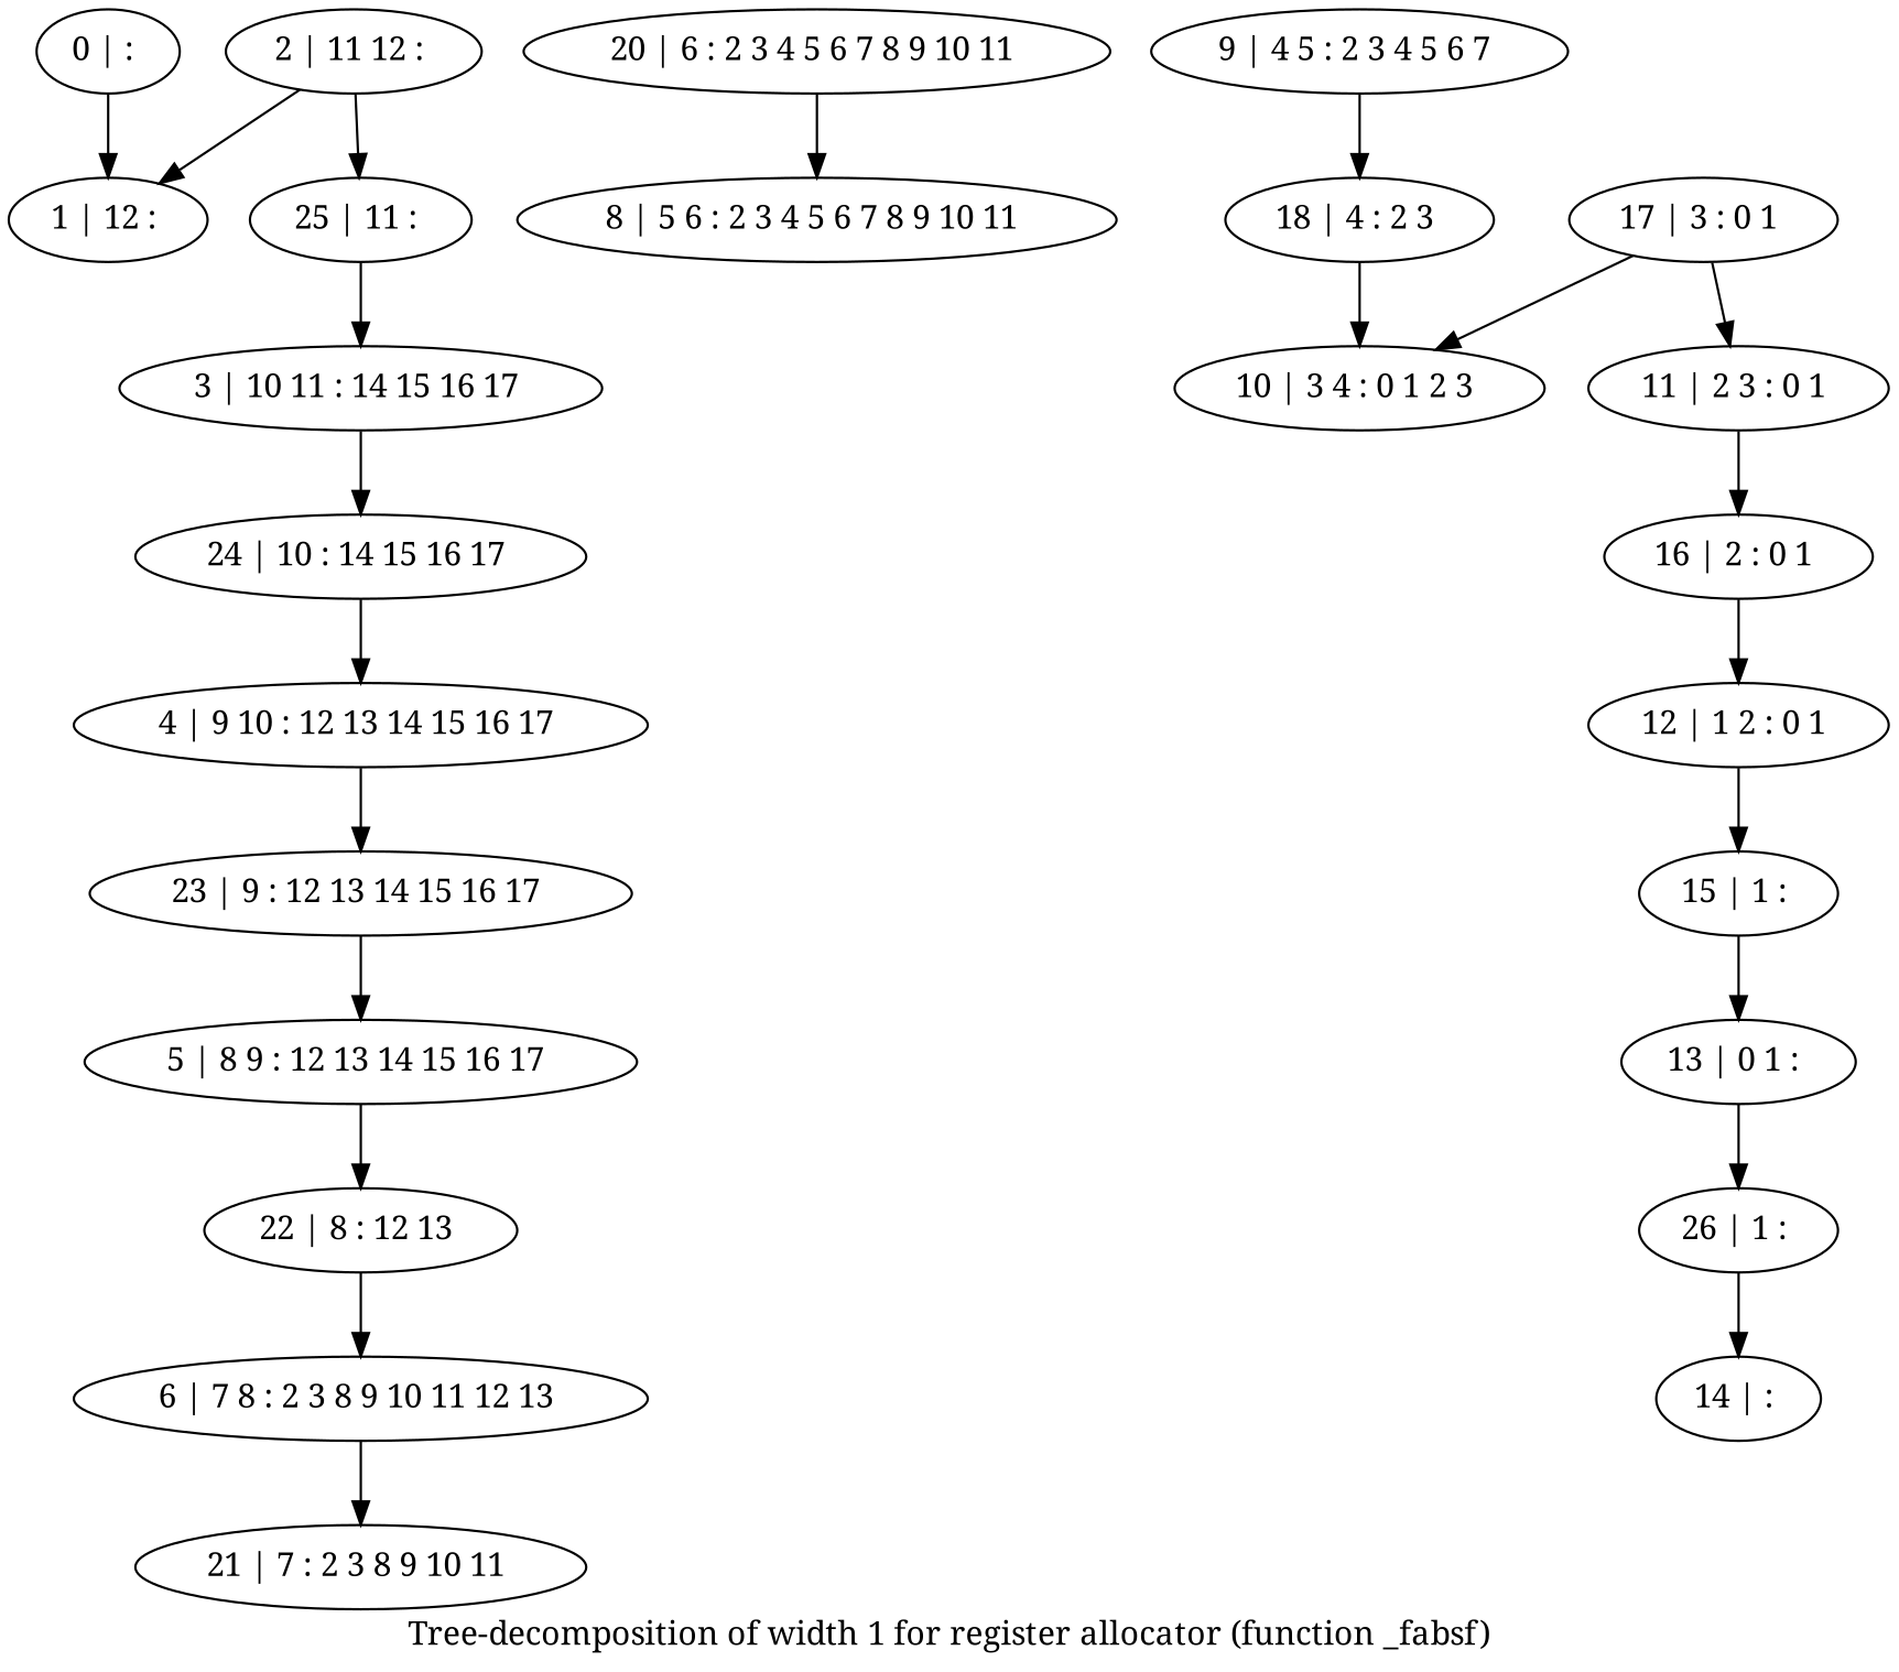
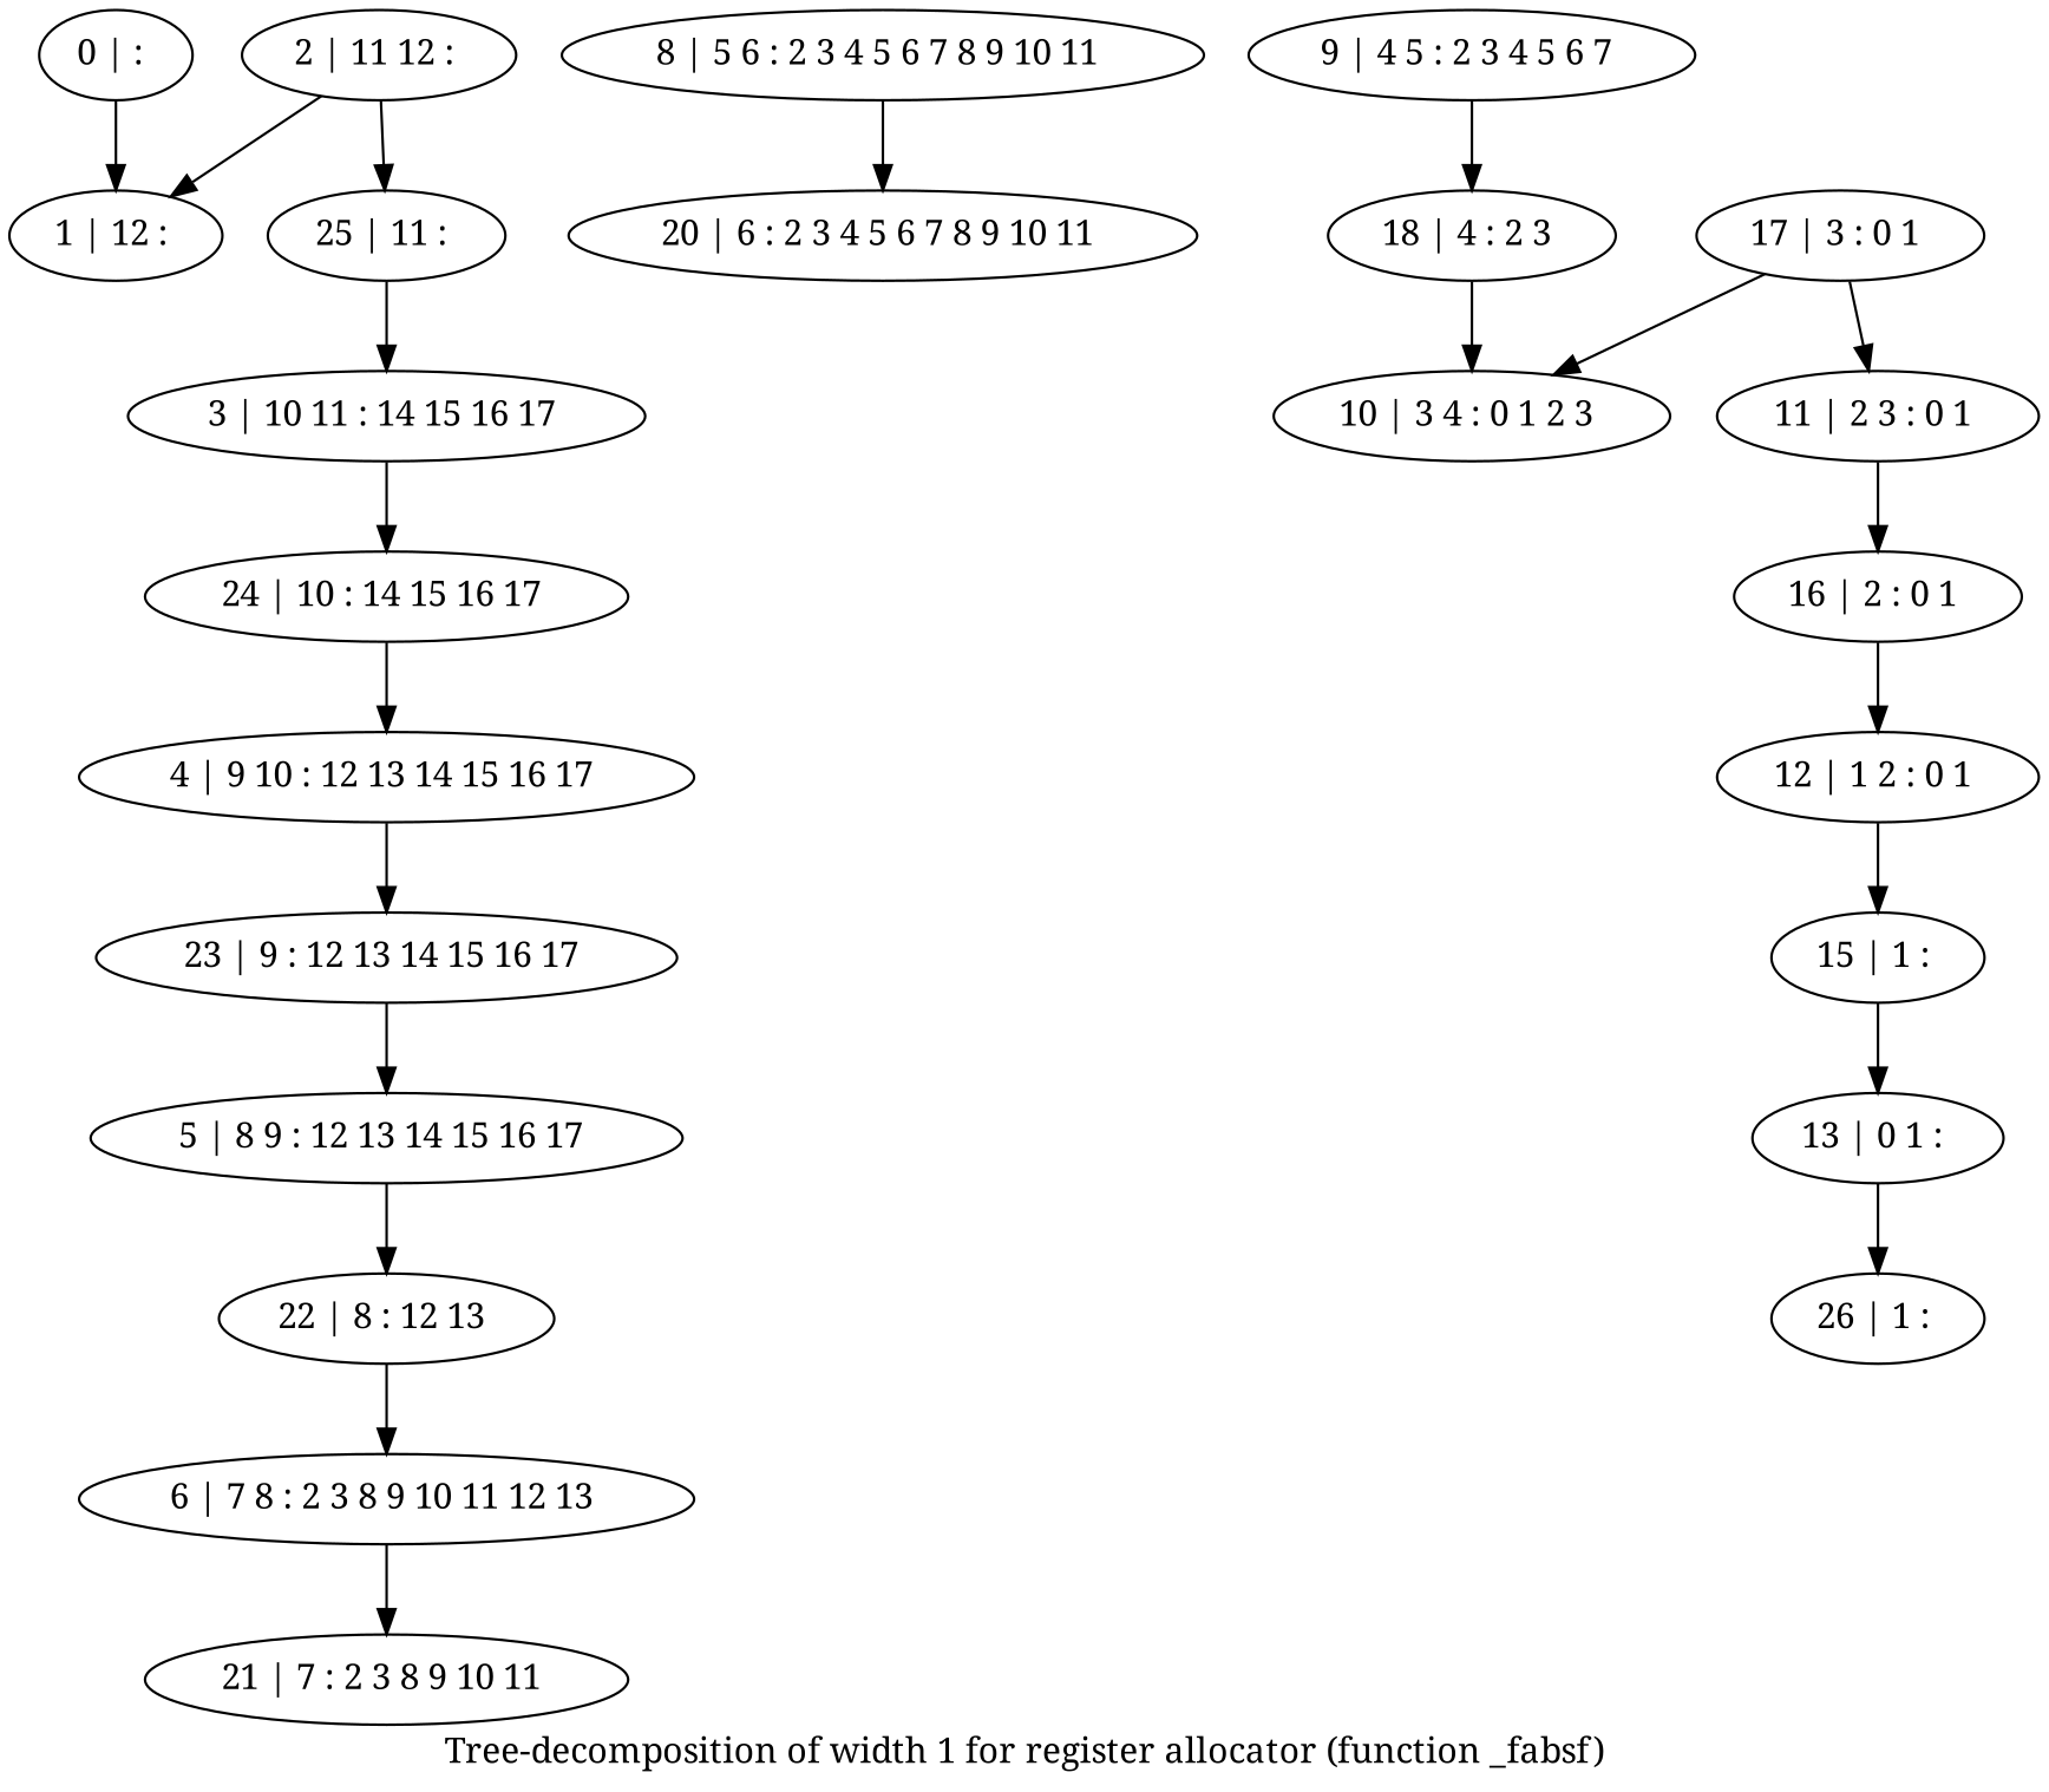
  digraph {
    fontname="Noto Serif"
    label="Tree-decomposition of width 1 for register allocator (function _fabsf)"
    node [fontname="Noto Serif"]
    edge [fontname="Noto Serif"]
    n1 [label="0 | : "]
    n2 [label="1 | 12 : "]
    n3 [label="2 | 11 12 : "]
    n4 [label="25 | 11 : "]
    n5 [label="3 | 10 11 : 14 15 16 17 "]
    n6 [label="24 | 10 : 14 15 16 17 "]
    n7 [label="4 | 9 10 : 12 13 14 15 16 17 "]
    n8 [label="23 | 9 : 12 13 14 15 16 17 "]
    n9 [label="5 | 8 9 : 12 13 14 15 16 17 "]
    n10 [label="22 | 8 : 12 13 "]
    n11 [label="6 | 7 8 : 2 3 8 9 10 11 12 13 "]
    n12 [label="21 | 7 : 2 3 8 9 10 11 "]
    n13 [label="20 | 6 : 2 3 4 5 6 7 8 9 10 11 "]
    n14 [label="8 | 5 6 : 2 3 4 5 6 7 8 9 10 11 "]
    n15 [label="9 | 4 5 : 2 3 4 5 6 7 "]
    n16 [label="18 | 4 : 2 3 "]
    n17 [label="10 | 3 4 : 0 1 2 3 "]
    n18 [label="17 | 3 : 0 1 "]
    n19 [label="11 | 2 3 : 0 1 "]
    n20 [label="16 | 2 : 0 1 "]
    n21 [label="12 | 1 2 : 0 1 "]
    n22 [label="15 | 1 : "]
    n23 [label="13 | 0 1 : "]
    n24 [label="26 | 1 : "]
-   n25 [label="14 | : "]
    n1 -> n2
    n3 -> n2
    n3 -> n4
    n4 -> n5
    n5 -> n6
    n6 -> n7
    n7 -> n8
    n8 -> n9
    n9 -> n10
    n10 -> n11
    n11 -> n12
-   n13 -> n14
+   n14 -> n13
    n15 -> n16
    n16 -> n17
    n18 -> n17
    n18 -> n19
    n19 -> n20
    n20 -> n21
    n21 -> n22
    n22 -> n23
    n23 -> n24
-   n24 -> n25
  }
